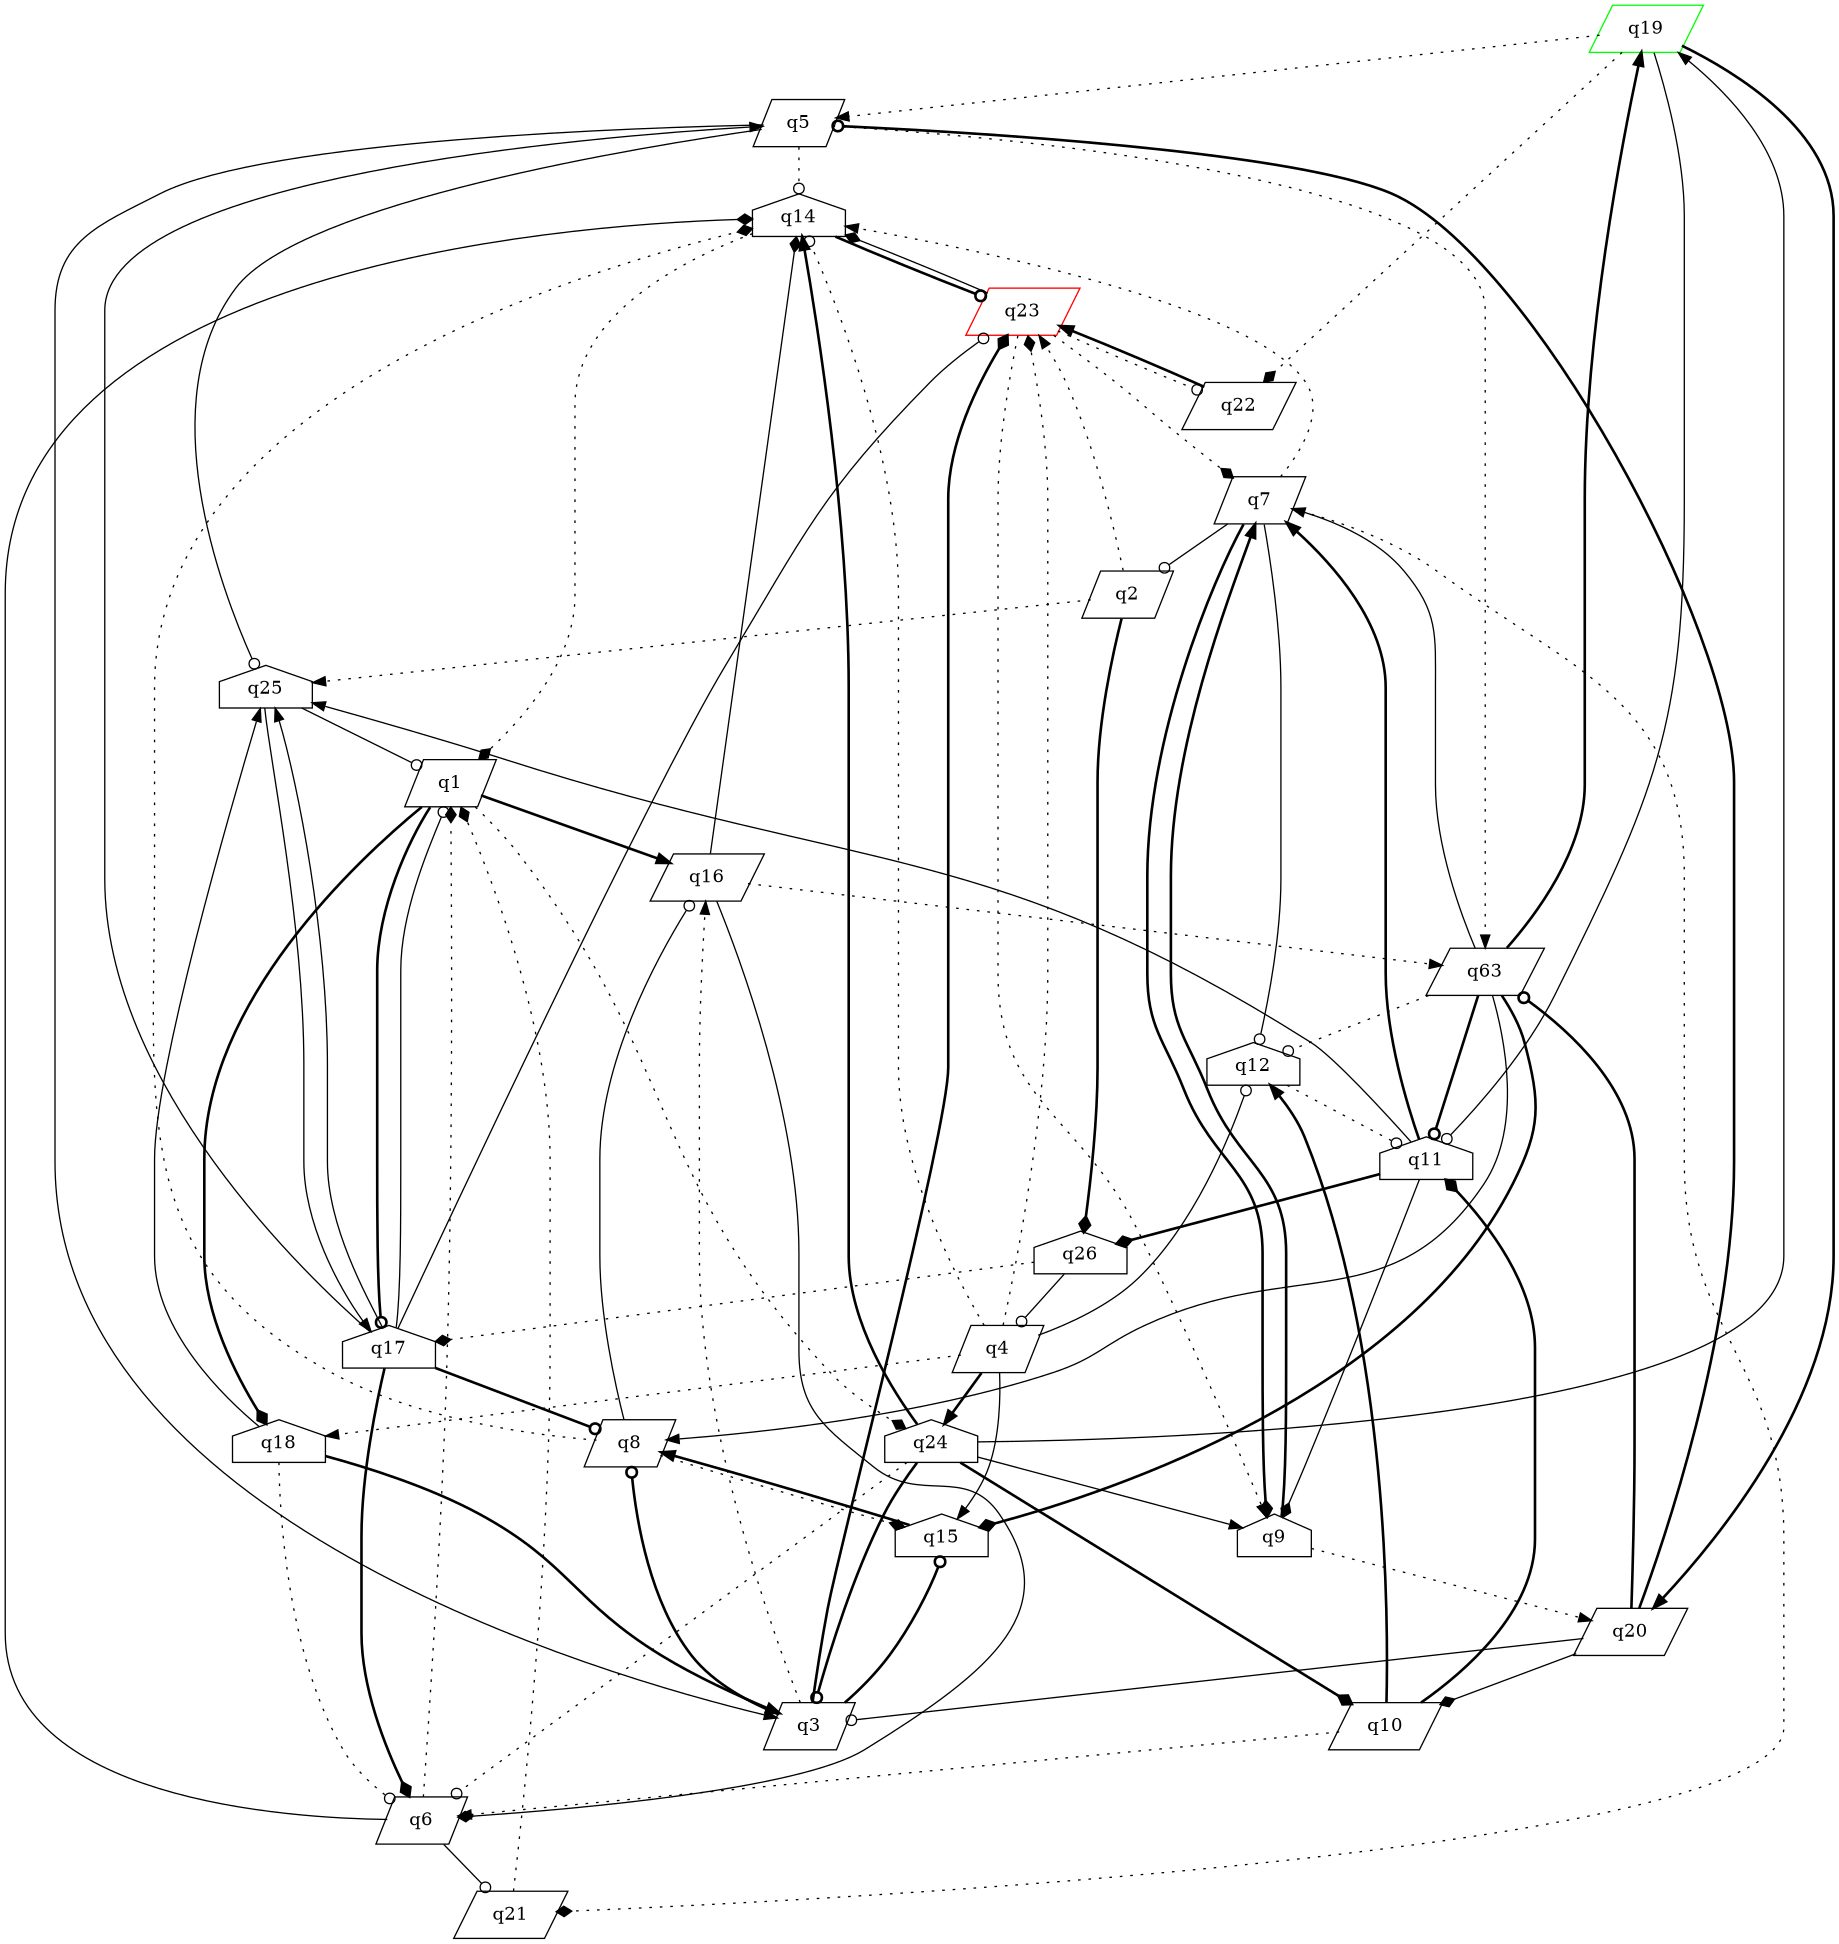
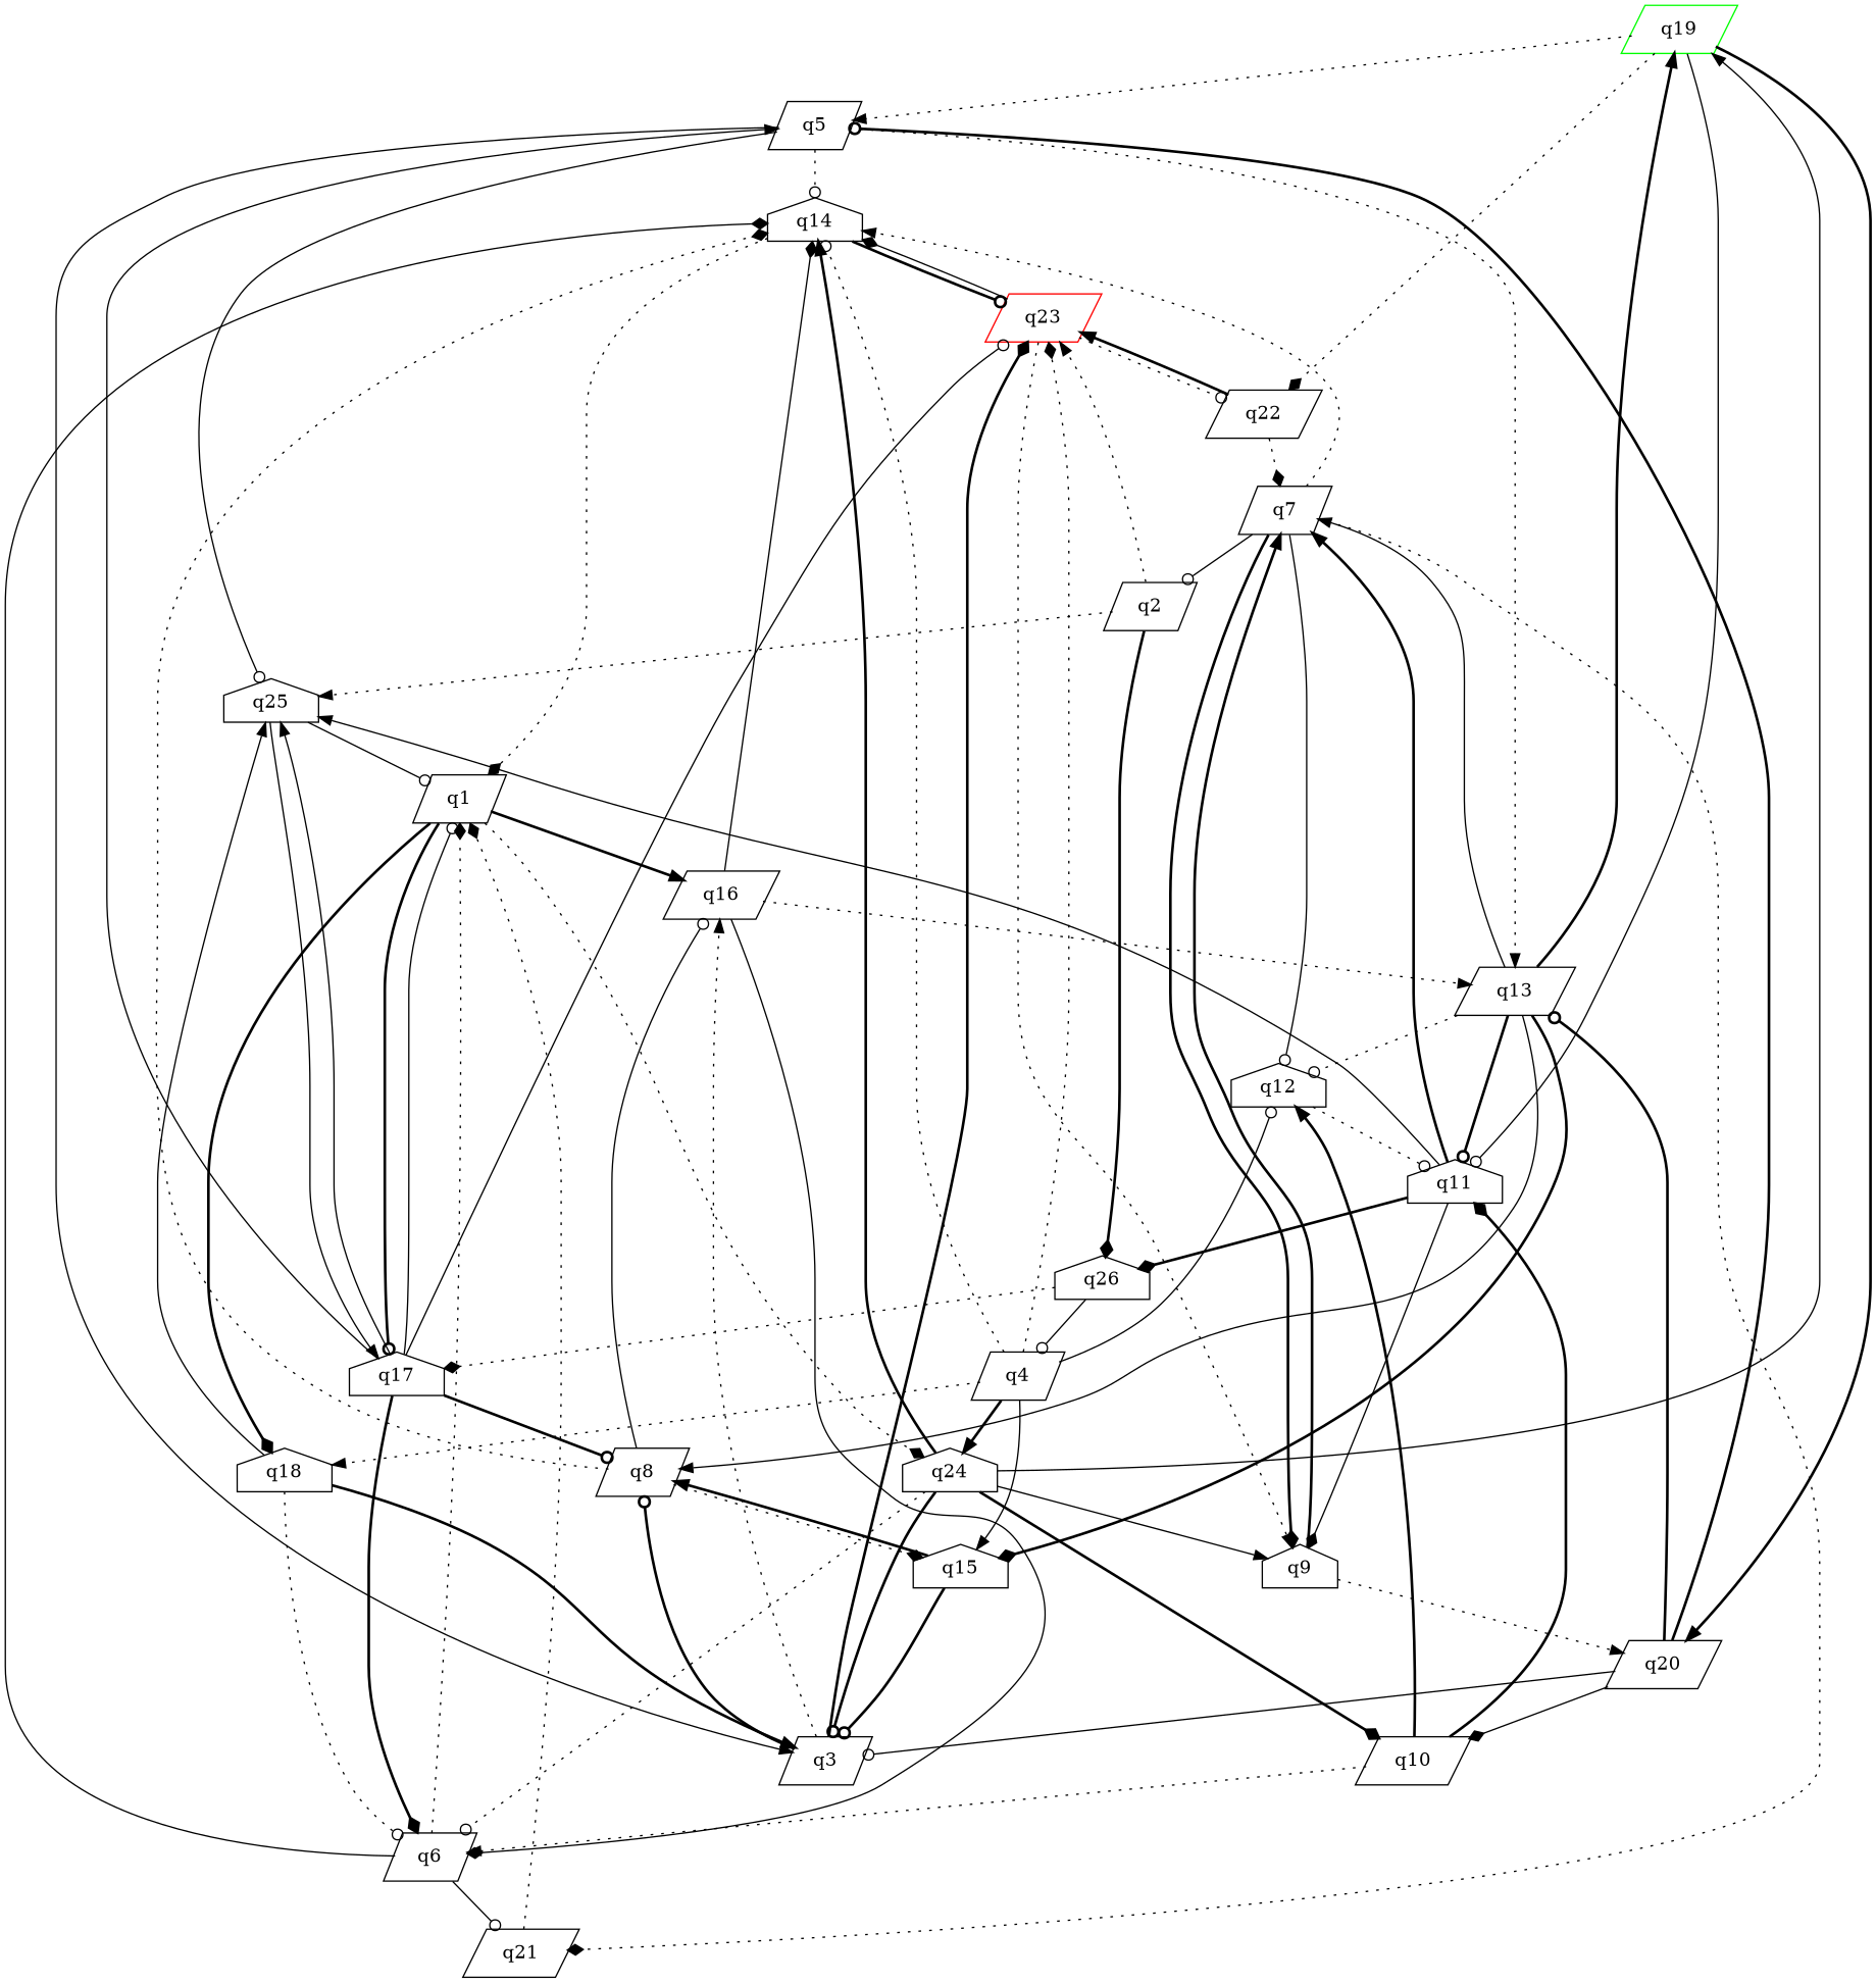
  digraph {
    node [shape=parallelogram]
    edge [arrowhead=normal style=dotted]
    q19 [color=green initial=1]
    q5
    q20
    q11 [shape=house]
    q22
    q14 [shape=house]
-   q13 [label=q63]
+   q13
    q25 [shape=house]
    q3
    q10
    q9 [shape=house]
    q26 [shape=house]
    q7
    q23 [color=red final=1]
    q1
    q16
    q17 [shape=house]
    q18 [shape=house]
    q24 [shape=house]
    q6
    q8
    q15 [shape=house]
    q12 [shape=house]
    q21
    q2
    q4
    q19 -> q5
    q19 -> q20 [style=bold]
    q19 -> q11 [arrowhead=odot style=solid]
    q19 -> q22 [arrowhead=diamond]
    q5 -> q14 [arrowhead=odot]
    q5 -> q13
    q5 -> q25 [arrowhead=odot style=solid]
    q5 -> q3 [style=solid]
    q20 -> q5 [arrowhead=odot style=bold]
    q20 -> q13 [arrowhead=odot style=bold]
    q20 -> q3 [arrowhead=odot style=solid]
    q20 -> q10 [arrowhead=diamond style=solid]
    q11 -> q25 [style=solid]
    q11 -> q9 [arrowhead=diamond style=solid]
    q11 -> q26 [arrowhead=diamond style=bold]
    q11 -> q7 [style=bold]
-   q23 -> q7 [arrowhead=diamond]
+   q22 -> q7 [arrowhead=diamond]
    q22 -> q23 [style=bold]
    q14 -> q23 [arrowhead=odot style=bold]
    q14 -> q1 [arrowhead=diamond]
    q13 -> q19 [style=bold]
    q13 -> q11 [arrowhead=odot style=bold]
    q13 -> q7 [style=solid]
    q13 -> q8 [style=solid]
    q13 -> q15 [arrowhead=diamond style=bold]
    q13 -> q12 [arrowhead=odot]
    q25 -> q1 [arrowhead=odot style=solid]
    q25 -> q17 [style=solid]
    q3 -> q23 [arrowhead=diamond style=bold]
    q3 -> q16
    q3 -> q8 [arrowhead=odot style=bold]
-   q3 -> q15 [arrowhead=odot style=bold]
+   q15 -> q3 [arrowhead=odot style=bold]
    q10 -> q11 [arrowhead=diamond style=bold]
    q10 -> q6
    q10 -> q12 [style=bold]
    q9 -> q20
    q9 -> q7 [style=bold]
    q26 -> q17 [arrowhead=diamond]
    q26 -> q4 [arrowhead=odot style=solid]
    q7 -> q14
    q7 -> q9 [arrowhead=diamond style=bold]
    q7 -> q12 [arrowhead=odot style=solid]
    q7 -> q21 [arrowhead=diamond]
    q7 -> q2 [arrowhead=odot style=solid]
    q23 -> q22 [arrowhead=odot]
    q23 -> q14 [arrowhead=diamond style=solid]
    q23 -> q9
    q1 -> q16 [style=bold]
    q1 -> q17 [arrowhead=odot style=bold]
    q1 -> q18 [arrowhead=diamond style=bold]
    q1 -> q24 [arrowhead=diamond]
    q16 -> q14 [arrowhead=diamond style=solid]
    q16 -> q13
    q16 -> q6 [arrowhead=diamond style=solid]
    q17 -> q5 [style=solid]
    q17 -> q25 [style=solid]
    q17 -> q23 [arrowhead=odot style=solid]
    q17 -> q1 [arrowhead=odot style=solid]
    q17 -> q6 [arrowhead=diamond style=bold]
    q17 -> q8 [arrowhead=odot style=bold]
    q18 -> q25 [style=solid]
    q18 -> q3 [style=bold]
    q18 -> q6 [arrowhead=odot]
    q24 -> q19 [style=solid]
    q24 -> q14 [style=bold]
    q24 -> q3 [arrowhead=odot style=bold]
    q24 -> q10 [arrowhead=diamond style=bold]
    q24 -> q9 [style=solid]
    q24 -> q6 [arrowhead=odot]
    q6 -> q14 [arrowhead=diamond style=solid]
    q6 -> q1 [arrowhead=diamond]
    q6 -> q21 [arrowhead=odot style=solid]
    q8 -> q14 [arrowhead=diamond]
    q8 -> q16 [arrowhead=odot style=solid]
    q8 -> q15 [arrowhead=diamond]
    q15 -> q8 [style=bold]
    q12 -> q11 [arrowhead=odot]
    q21 -> q1 [arrowhead=diamond]
    q2 -> q25
    q2 -> q26 [arrowhead=diamond style=bold]
    q2 -> q23
    q4 -> q14 [arrowhead=odot]
    q4 -> q23 [arrowhead=diamond]
    q4 -> q18
    q4 -> q24 [style=bold]
    q4 -> q15 [style=solid]
    q4 -> q12 [arrowhead=odot style=solid]
  }
